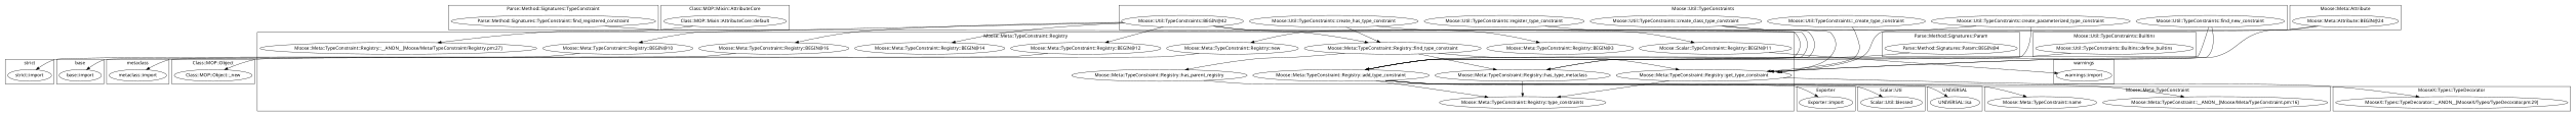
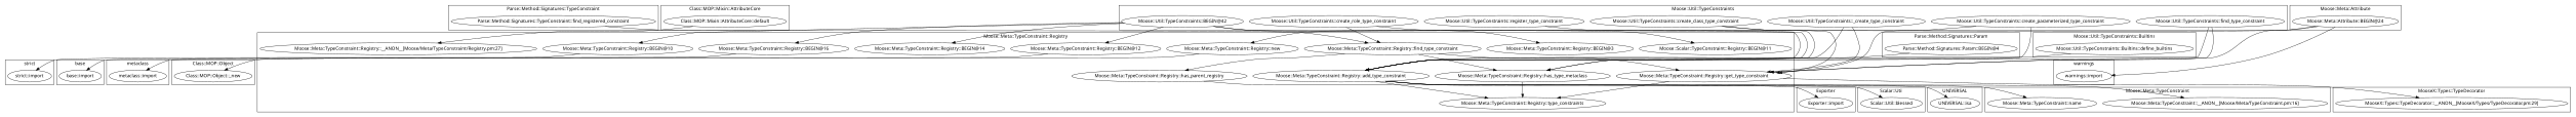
  digraph {
    fontname="Noto Sans"
    node [fontname="Noto Sans"]
    edge [fontname="Noto Sans"]
    "metaclass::import"
    "Scalar::Util::blessed"
    "UNIVERSAL::isa"
    "warnings::import"
    "MooseX::Types::TypeDecorator::__ANON__[MooseX/Types/TypeDecorator.pm:29]"
    "Parse::Method::Signatures::TypeConstraint::find_registered_constraint"
    "Parse::Method::Signatures::Param::BEGIN@4"
    "Class::MOP::Mixin::AttributeCore::default"
    n9 [label="Moose::Scalar::TypeConstraint::Registry::BEGIN@11"]
    "Moose::Meta::TypeConstraint::Registry::type_constraints"
    "Moose::Meta::TypeConstraint::Registry::BEGIN@12"
    "Moose::Meta::TypeConstraint::Registry::has_parent_registry"
    "Moose::Meta::TypeConstraint::Registry::add_type_constraint"
    "Moose::Meta::TypeConstraint::Registry::BEGIN@3"
    "Moose::Meta::TypeConstraint::Registry::get_type_constraint"
    "Moose::Meta::TypeConstraint::Registry::new"
    "Moose::Meta::TypeConstraint::Registry::BEGIN@10"
    n18 [label="Moose::Meta::TypeConstraint::Registry::has_type_metaclass"]
    "Moose::Meta::TypeConstraint::Registry::__ANON__[Moose/Meta/TypeConstraint/Registry.pm:27]"
    "Moose::Meta::TypeConstraint::Registry::find_type_constraint"
    "Moose::Meta::TypeConstraint::Registry::BEGIN@16"
    "Moose::Meta::TypeConstraint::Registry::BEGIN@14"
    "base::import"
    "Exporter::import"
    "Moose::Meta::Attribute::BEGIN@24"
    "Moose::Util::TypeConstraints::Builtins::define_builtins"
    "Moose::Meta::TypeConstraint::__ANON__[Moose/Meta/TypeConstraint.pm:16]"
    "Moose::Meta::TypeConstraint::name"
    "Moose::Util::TypeConstraints::create_class_type_constraint"
    "Moose::Util::TypeConstraints::BEGIN@42"
    "Moose::Util::TypeConstraints::_create_type_constraint"
    "Moose::Util::TypeConstraints::create_parameterized_type_constraint"
-   "Moose::Util::TypeConstraints::find_type_constraint" [label="Moose::Util::TypeConstraints::find_new_constraint"]
-   "Moose::Util::TypeConstraints::create_role_type_constraint" [label="Moose::Util::TypeConstraints::create_has_type_constraint"]
+   "Moose::Util::TypeConstraints::find_type_constraint"
+   "Moose::Util::TypeConstraints::create_role_type_constraint"
    "Moose::Util::TypeConstraints::register_type_constraint"
    "Class::MOP::Object::_new"
    "strict::import"
    subgraph cluster_1 {
      label=metaclass
      "metaclass::import"
    }
    subgraph cluster_2 {
      label="Scalar::Util"
      "Scalar::Util::blessed"
    }
    subgraph cluster_3 {
      label=UNIVERSAL
      "UNIVERSAL::isa"
    }
    subgraph cluster_4 {
      label=warnings
      "warnings::import"
    }
    subgraph cluster_5 {
      label="MooseX::Types::TypeDecorator"
      "MooseX::Types::TypeDecorator::__ANON__[MooseX/Types/TypeDecorator.pm:29]"
    }
    subgraph cluster_6 {
      label="Parse::Method::Signatures::TypeConstraint"
      "Parse::Method::Signatures::TypeConstraint::find_registered_constraint"
    }
    subgraph cluster_7 {
      label="Parse::Method::Signatures::Param"
      "Parse::Method::Signatures::Param::BEGIN@4"
    }
    subgraph cluster_8 {
      label="Class::MOP::Mixin::AttributeCore"
      "Class::MOP::Mixin::AttributeCore::default"
    }
    subgraph cluster_9 {
      label="Moose::Meta::TypeConstraint::Registry"
      n9
      "Moose::Meta::TypeConstraint::Registry::type_constraints"
      "Moose::Meta::TypeConstraint::Registry::BEGIN@12"
      "Moose::Meta::TypeConstraint::Registry::has_parent_registry"
      "Moose::Meta::TypeConstraint::Registry::add_type_constraint"
      "Moose::Meta::TypeConstraint::Registry::BEGIN@3"
      "Moose::Meta::TypeConstraint::Registry::get_type_constraint"
      "Moose::Meta::TypeConstraint::Registry::new"
      "Moose::Meta::TypeConstraint::Registry::BEGIN@10"
      n18
      "Moose::Meta::TypeConstraint::Registry::__ANON__[Moose/Meta/TypeConstraint/Registry.pm:27]"
      "Moose::Meta::TypeConstraint::Registry::find_type_constraint"
      "Moose::Meta::TypeConstraint::Registry::BEGIN@16"
      "Moose::Meta::TypeConstraint::Registry::BEGIN@14"
    }
    subgraph cluster_10 {
      label=base
      "base::import"
    }
    subgraph cluster_11 {
      label=Exporter
      "Exporter::import"
    }
    subgraph cluster_12 {
      label="Moose::Meta::Attribute"
      "Moose::Meta::Attribute::BEGIN@24"
    }
    subgraph cluster_13 {
      label="Moose::Util::TypeConstraints::Builtins"
      "Moose::Util::TypeConstraints::Builtins::define_builtins"
    }
    subgraph cluster_14 {
      label="Moose::Meta::TypeConstraint"
      "Moose::Meta::TypeConstraint::__ANON__[Moose/Meta/TypeConstraint.pm:16]"
      "Moose::Meta::TypeConstraint::name"
    }
    subgraph cluster_15 {
      label="Moose::Util::TypeConstraints"
      "Moose::Util::TypeConstraints::create_class_type_constraint"
      "Moose::Util::TypeConstraints::BEGIN@42"
      "Moose::Util::TypeConstraints::_create_type_constraint"
      "Moose::Util::TypeConstraints::create_parameterized_type_constraint"
      "Moose::Util::TypeConstraints::find_type_constraint"
      "Moose::Util::TypeConstraints::create_role_type_constraint"
      "Moose::Util::TypeConstraints::register_type_constraint"
    }
    subgraph cluster_16 {
      label="Class::MOP::Object"
      "Class::MOP::Object::_new"
    }
    subgraph cluster_17 {
      label="strict"
      "strict::import"
    }
    "Parse::Method::Signatures::TypeConstraint::find_registered_constraint" -> "Moose::Meta::TypeConstraint::Registry::find_type_constraint"
    "Parse::Method::Signatures::Param::BEGIN@4" -> "Moose::Meta::TypeConstraint::Registry::add_type_constraint"
    "Class::MOP::Mixin::AttributeCore::default" -> "Moose::Meta::TypeConstraint::Registry::__ANON__[Moose/Meta/TypeConstraint/Registry.pm:27]"
-   n9 -> "warnings::import"
+   "Moose::Meta::Attribute::BEGIN@24" -> "warnings::import"
    "Moose::Meta::TypeConstraint::Registry::BEGIN@12" -> "metaclass::import"
    "Moose::Meta::TypeConstraint::Registry::has_parent_registry" -> "Exporter::import"
    "Moose::Meta::TypeConstraint::Registry::add_type_constraint" -> "Scalar::Util::blessed"
    "Moose::Meta::TypeConstraint::Registry::add_type_constraint" -> "UNIVERSAL::isa"
    "Moose::Meta::TypeConstraint::Registry::add_type_constraint" -> "Moose::Meta::TypeConstraint::Registry::type_constraints"
    "Moose::Meta::TypeConstraint::Registry::add_type_constraint" -> "Moose::Meta::TypeConstraint::__ANON__[Moose/Meta/TypeConstraint.pm:16]"
    "Moose::Meta::TypeConstraint::Registry::add_type_constraint" -> "Moose::Meta::TypeConstraint::name"
    "Moose::Meta::TypeConstraint::Registry::get_type_constraint" -> "MooseX::Types::TypeDecorator::__ANON__[MooseX/Types/TypeDecorator.pm:29]"
    "Moose::Meta::TypeConstraint::Registry::get_type_constraint" -> "Moose::Meta::TypeConstraint::Registry::type_constraints"
    "Moose::Meta::TypeConstraint::Registry::new" -> "Class::MOP::Object::_new"
    "Moose::Meta::TypeConstraint::Registry::BEGIN@10" -> "strict::import"
    n18 -> "Moose::Meta::TypeConstraint::Registry::type_constraints"
    "Moose::Meta::TypeConstraint::Registry::find_type_constraint" -> "Moose::Meta::TypeConstraint::Registry::has_parent_registry"
    "Moose::Meta::TypeConstraint::Registry::find_type_constraint" -> "Moose::Meta::TypeConstraint::Registry::get_type_constraint"
    "Moose::Meta::TypeConstraint::Registry::find_type_constraint" -> n18
    "Moose::Meta::TypeConstraint::Registry::BEGIN@16" -> "base::import"
    "Moose::Meta::Attribute::BEGIN@24" -> "Moose::Meta::TypeConstraint::Registry::get_type_constraint"
    "Moose::Meta::Attribute::BEGIN@24" -> "Moose::Meta::TypeConstraint::Registry::new"
    "Moose::Util::TypeConstraints::Builtins::define_builtins" -> "Moose::Meta::TypeConstraint::Registry::add_type_constraint"
    "Moose::Util::TypeConstraints::create_class_type_constraint" -> "Moose::Meta::TypeConstraint::Registry::add_type_constraint"
    "Moose::Util::TypeConstraints::create_class_type_constraint" -> "Moose::Meta::TypeConstraint::Registry::get_type_constraint"
    "Moose::Util::TypeConstraints::BEGIN@42" -> n9
    "Moose::Util::TypeConstraints::BEGIN@42" -> "Moose::Meta::TypeConstraint::Registry::BEGIN@12"
    "Moose::Util::TypeConstraints::BEGIN@42" -> "Moose::Meta::TypeConstraint::Registry::BEGIN@3"
    "Moose::Util::TypeConstraints::BEGIN@42" -> "Moose::Meta::TypeConstraint::Registry::BEGIN@10"
    "Moose::Util::TypeConstraints::BEGIN@42" -> "Moose::Meta::TypeConstraint::Registry::BEGIN@16"
    "Moose::Util::TypeConstraints::BEGIN@42" -> "Moose::Meta::TypeConstraint::Registry::BEGIN@14"
+   "Moose::Util::TypeConstraints::_create_type_constraint" -> "Moose::Meta::TypeConstraint::Registry::add_type_constraint"
    "Moose::Util::TypeConstraints::_create_type_constraint" -> "Moose::Meta::TypeConstraint::Registry::get_type_constraint"
    "Moose::Util::TypeConstraints::create_parameterized_type_constraint" -> "Moose::Meta::TypeConstraint::Registry::get_type_constraint"
    "Moose::Util::TypeConstraints::create_parameterized_type_constraint" -> n18
    "Moose::Util::TypeConstraints::find_type_constraint" -> "Moose::Meta::TypeConstraint::Registry::get_type_constraint"
    "Moose::Util::TypeConstraints::find_type_constraint" -> n18
    "Moose::Util::TypeConstraints::create_role_type_constraint" -> "Moose::Meta::TypeConstraint::Registry::add_type_constraint"
    "Moose::Util::TypeConstraints::create_role_type_constraint" -> "Moose::Meta::TypeConstraint::Registry::find_type_constraint"
    "Moose::Util::TypeConstraints::register_type_constraint" -> "Moose::Meta::TypeConstraint::Registry::add_type_constraint"
  }
